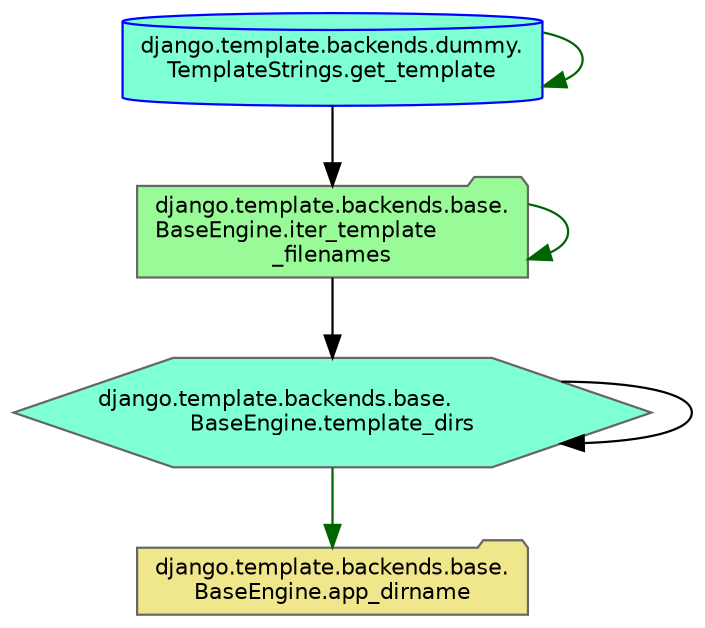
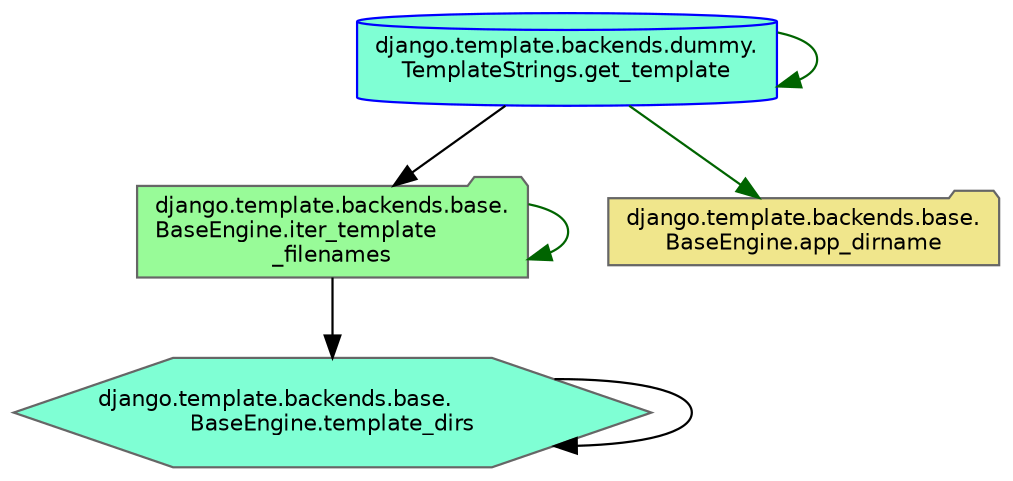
  digraph {
    rankdir=TB
    node [color=gray40 fillcolor=aquamarine fontname=Helvetica fontsize=10 shape=folder style=filled]
    edge [color=darkgreen fontname=Helvetica fontsize=10 labelfontname=Helvetica labelfontsize=10 style=solid]
    n1 [color=blue fontcolor=black height=0.2 label="django.template.backends.dummy.\lTemplateStrings.get_template" shape=cylinder width=0.4]
    n2 [fillcolor=palegreen height=0.2 label="django.template.backends.base.\lBaseEngine.iter_template\l_filenames" width=0.4]
    n3 [height=0.2 label="django.template.backends.base.\lBaseEngine.template_dirs" shape=hexagon width=0.4]
    n4 [fillcolor=khaki height=0.2 label="django.template.backends.base.\lBaseEngine.app_dirname" width=0.4]
    n1 -> n1
    n1 -> n2 [color=black]
    n2 -> n2
    n2 -> n3 [color=black]
    n3 -> n3 [color=black]
-   n3 -> n4
+   n1 -> n4
  }
